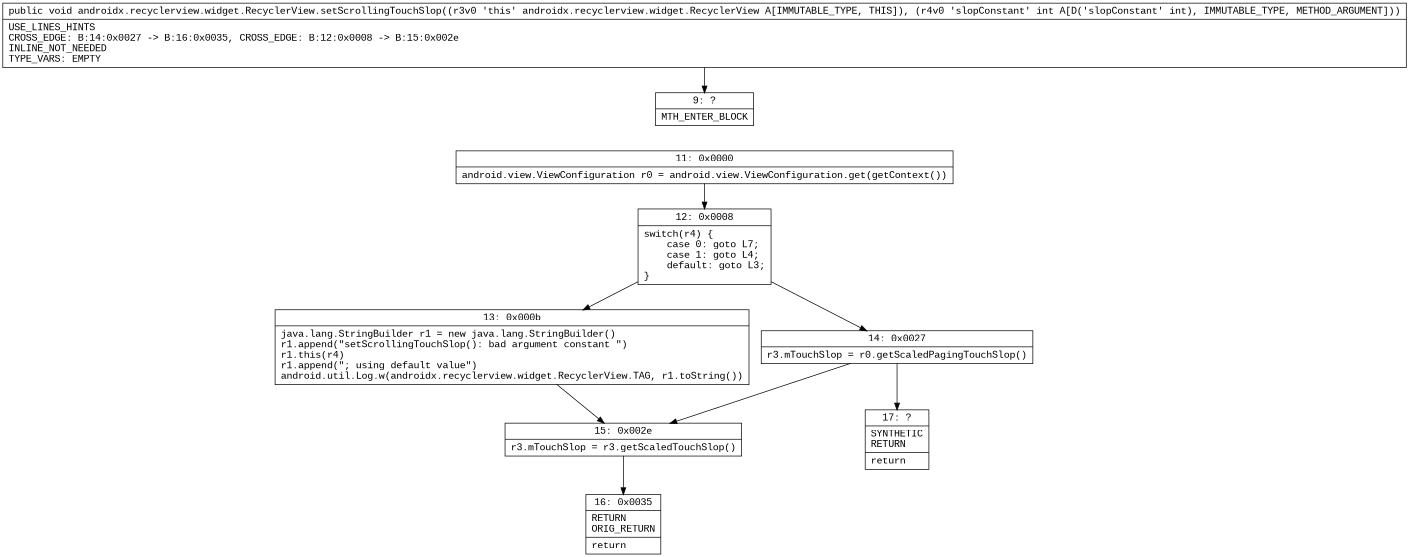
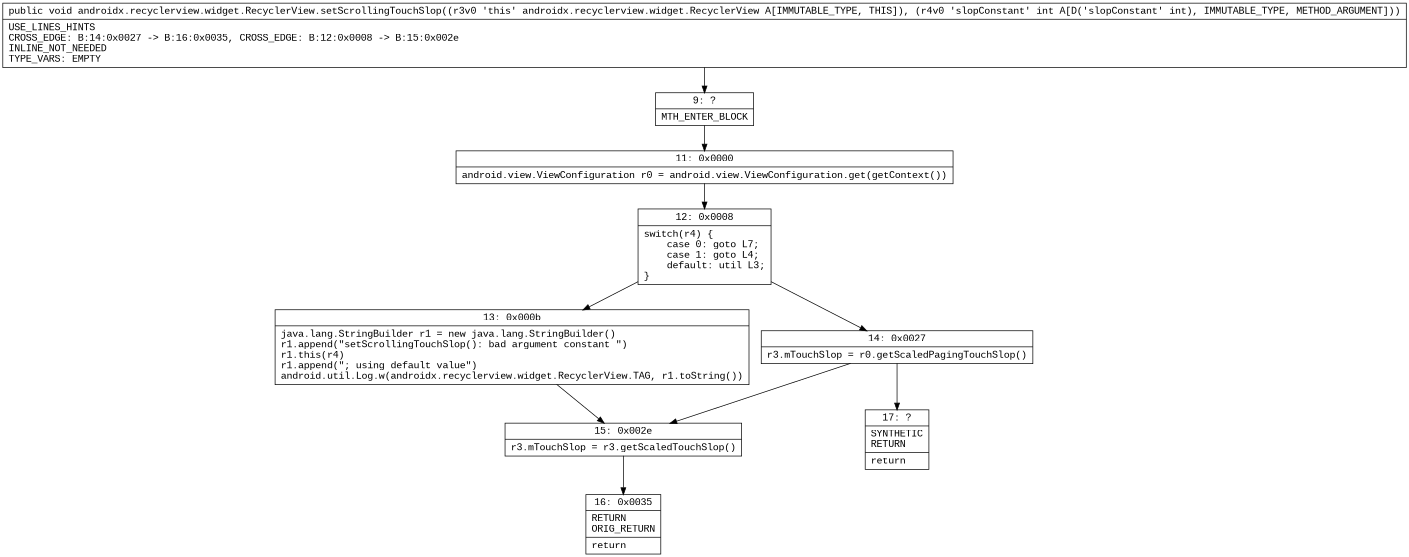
  digraph {
    fontname="Liberation Mono"
    node [fontname="Liberation Mono" shape=record]
    edge [fontname="Liberation Mono"]
    n1 [label="{9\:\ ?|MTH_ENTER_BLOCK\l}"]
    n2 [label="{11\:\ 0x0000|android.view.ViewConfiguration r0 = android.view.ViewConfiguration.get(getContext())\l}"]
-   n3 [label="{12\:\ 0x0008|switch(r4) \{\l    case 0: goto L7;\l    case 1: goto L4;\l    default: goto L3;\l\}\l}"]
+   n3 [label="{12\:\ 0x0008|switch(r4) \{\l    case 0: goto L7;\l    case 1: goto L4;\l    default: util L3;\l\}\l}"]
    n4 [label="{13\:\ 0x000b|java.lang.StringBuilder r1 = new java.lang.StringBuilder()\lr1.append(\"setScrollingTouchSlop(): bad argument constant \")\lr1.this(r4)\lr1.append(\"; using default value\")\landroid.util.Log.w(androidx.recyclerview.widget.RecyclerView.TAG, r1.toString())\l}"]
    n5 [label="{14\:\ 0x0027|r3.mTouchSlop = r0.getScaledPagingTouchSlop()\l}"]
    n6 [label="{15\:\ 0x002e|r3.mTouchSlop = r3.getScaledTouchSlop()\l}"]
    n7 [label="{17\:\ ?|SYNTHETIC\lRETURN\l|return\l}"]
    n8 [label="{16\:\ 0x0035|RETURN\lORIG_RETURN\l|return\l}"]
    n9 [label="{public void androidx.recyclerview.widget.RecyclerView.setScrollingTouchSlop((r3v0 'this' androidx.recyclerview.widget.RecyclerView A[IMMUTABLE_TYPE, THIS]), (r4v0 'slopConstant' int A[D('slopConstant' int), IMMUTABLE_TYPE, METHOD_ARGUMENT]))  | USE_LINES_HINTS\lCROSS_EDGE: B:14:0x0027 \-\> B:16:0x0035, CROSS_EDGE: B:12:0x0008 \-\> B:15:0x002e\lINLINE_NOT_NEEDED\lTYPE_VARS: EMPTY\l}"]
+   n1 -> n2
    n2 -> n3
    n3 -> n4
    n3 -> n5
    n4 -> n6
    n5 -> n6
    n5 -> n7
    n6 -> n8
    n9 -> n1
  }
